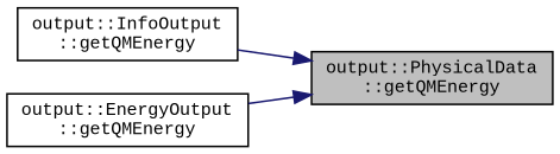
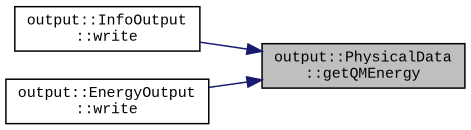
  digraph {
    fontname="Liberation Mono"
    rankdir=RL
    node [color=black fillcolor=white fontname="Liberation Mono" fontsize=10 shape=record style=filled]
    edge [color=midnightblue dir=back fontname="Liberation Mono" fontsize=10 labelfontname=Helvetica labelfontsize=10 style=solid]
    n1 [fillcolor=grey75 fontcolor=black height=0.2 label="output::PhysicalData\l::getQMEnergy" width=0.4]
-   n2 [height=0.2 label="output::InfoOutput\l::getQMEnergy" width=0.4]
-   n3 [height=0.2 label="output::EnergyOutput\l::getQMEnergy" width=0.4]
+   n2 [height=0.2 label="output::InfoOutput\l::write" width=0.4]
+   n3 [height=0.2 label="output::EnergyOutput\l::write" width=0.4]
    n1 -> n2
    n1 -> n3
  }
